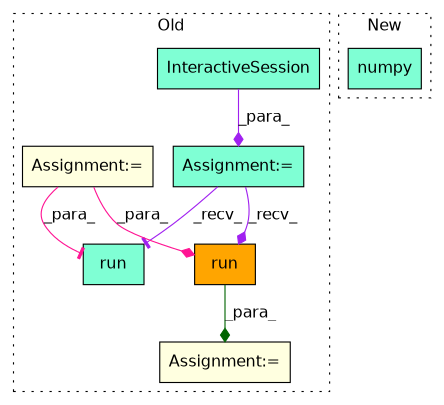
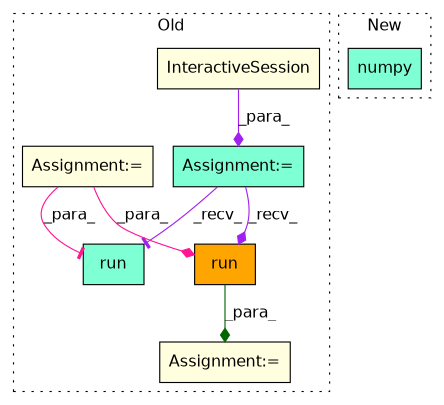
  digraph {
    fontname="DejaVu Sans"
    node [a=32 l="4,1" shape=box style=filled fillcolor=aquamarine fontname="DejaVu Sans"]
    edge [color=purple arrowhead=diamond fontname="DejaVu Sans"]
-   n1 [l=20 label=InteractiveSession s=3384]
+   n1 [l=20 label=InteractiveSession s=3384 fillcolor=lightyellow]
    n2 [label=run s="3507,3516"]
    n3 [a=7 l=1 label="Assignment:=" s=3372]
    n4 [label=run s="3437,3446" fillcolor=orange]
    n5 [a=7 l=2 label="Assignment:=" s=3430 fillcolor=lightyellow]
    n6 [a=7 l=1 label="Assignment:=" s=3323 fillcolor=lightyellow]
    n7 [l=7 label=numpy s=3385]
    subgraph cluster_1 {
      label=Old
      style=dotted
      n1
      n2
      n3
      n4
      n5
      n6
    }
    subgraph cluster_2 {
      label=New
      style=dotted
      n7
    }
    n1 -> n3 [label=_para_]
    n3 -> n2 [label=_recv_ arrowhead=tee]
    n3 -> n4 [label=_recv_]
    n4 -> n5 [label=_para_ color=darkgreen]
    n6 -> n2 [label=_para_ color=deeppink arrowhead=tee]
    n6 -> n4 [label=_para_ color=deeppink]
  }
